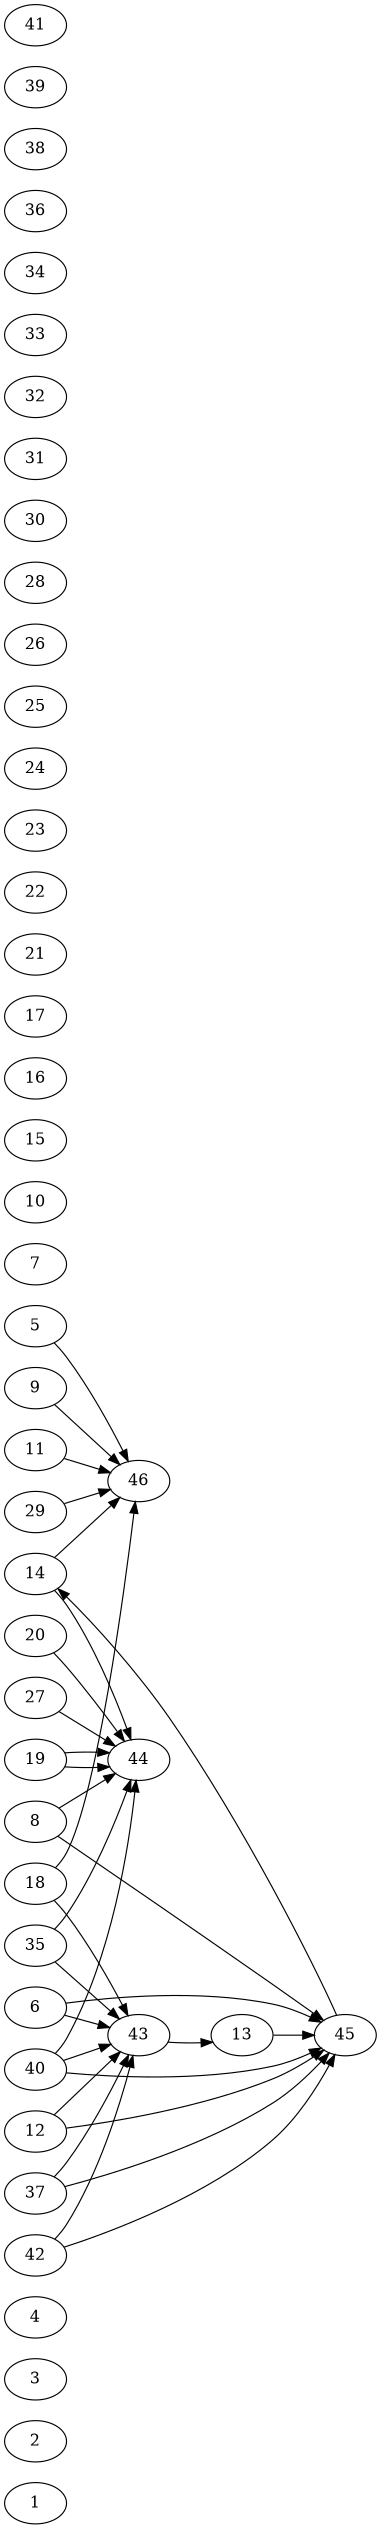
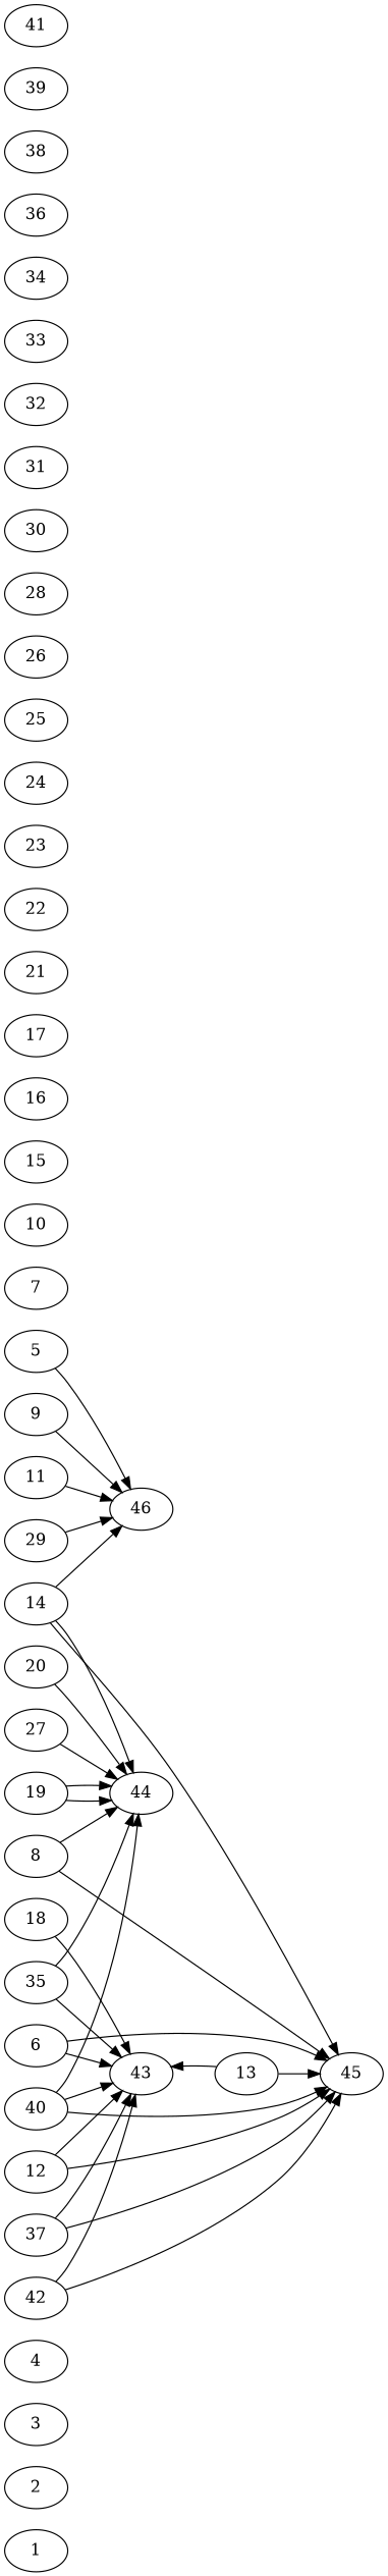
  digraph {
    rankdir=LR
    node [alpha=0.09]
    1 [alpha=0.20 expect_size=3401453550827196]
    2 [alpha=0.17 expect_size=4463996933292423118848]
    3 [alpha=0.15 expect_size=3027928578104206848]
    4 [alpha=0.20 expect_size=4938826264297573376]
    5 [alpha=0.06 expect_size=916153809649193728]
    46 [alpha=0.01 expect_size=1866563835528635904]
    6 [expect_size=70066900455602784]
    43 [alpha=0.11 expect_size=1455681216491612928]
    45 [alpha=0.06 expect_size=10536731994565470322688]
    7 [alpha=0.10 expect_size=4329011499501412864]
    8 [alpha=0.19 expect_size=9584892329506344271872]
    44 [alpha=0.10 expect_size=9715649451383195648]
    9 [alpha=0.12 expect_size=105510323974022627328]
    10 [alpha=0.02 expect_size=78722975026400704]
    11 [alpha=0.18 expect_size=962709860070909312]
    12 [expect_size=698713515652372496384]
    13 [alpha=0.03 expect_size=13650534754092148]
    14 [alpha=0.05 expect_size=106740005093674032]
    15 [alpha=0.05 expect_size=65161685682580696]
    16 [alpha=0.16 expect_size=102796850109797904]
    17 [alpha=0.07 expect_size=2306120320740444672]
    18 [alpha=0.04 expect_size=217193997714411040]
    19 [alpha=0.10 expect_size=14470761030293264]
    20 [alpha=0.02 expect_size=14832945946681348718592]
    21 [alpha=0.00 expect_size=2083593674553294848000]
    22 [alpha=0.03 expect_size=132455721150032720]
    23 [alpha=0.07 expect_size=6473200370314487808]
    24 [alpha=0.08 expect_size=68893621890820136]
    25 [alpha=0.12 expect_size=7112531852348710977536]
    26 [alpha=0.14 expect_size=2254318503108693458944]
    27 [alpha=0.08 expect_size=3045714670997471232000]
    28 [alpha=0.05 expect_size=3290835123706049536]
    29 [alpha=0.13 expect_size=163096478041601696]
    30 [alpha=0.07 expect_size=88964450003082816]
    31 [alpha=0.00 expect_size=2746159175359791104000]
    32 [expect_size=162152173475813344]
    33 [alpha=0.16 expect_size=830016047886917632]
    34 [alpha=0.18 expect_size=54912367476170968]
    35 [alpha=0.11 expect_size=5948118708358600704]
    36 [alpha=0.19 expect_size=15835027168997173886976]
    37 [alpha=0.06 expect_size=17237472291641332]
    38 [alpha=0.19 expect_size=2133454368458369536]
    39 [alpha=0.08 expect_size=2587333400738697728]
    40 [alpha=0.12 expect_size=599269566110015744]
    41 [alpha=0.20 expect_size=5177151068257124352000]
    42 [expect_size=8049027644638619500544]
    5 -> 46
    6 -> 43
    6 -> 45
    8 -> 45
    8 -> 44
    9 -> 46
    11 -> 46
    12 -> 43
    12 -> 45
-   43 -> 13
+   13 -> 43
    13 -> 45
    14 -> 46
-   45 -> 14
+   14 -> 45
    14 -> 44
-   18 -> 46
    18 -> 43
    19 -> 44
    19 -> 44
    20 -> 44
    27 -> 44
    29 -> 46
    35 -> 43
    35 -> 44
    37 -> 43
    37 -> 45
    40 -> 43
    40 -> 45
    40 -> 44
    42 -> 43
    42 -> 45
  }
